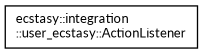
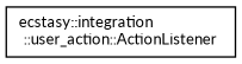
  digraph {
    rankdir=LR
    fontname=Lato
-   n1 [color=black fillcolor=white fontname=Lato fontsize=10 height=0.2 label="ecstasy::integration\l::user_ecstasy::ActionListener" shape=record style=filled width=0.4]
+   n1 [color=black fillcolor=white fontname=Lato fontsize=10 height=0.2 label="ecstasy::integration\l::user_action::ActionListener" shape=record style=filled width=0.4]
  }
